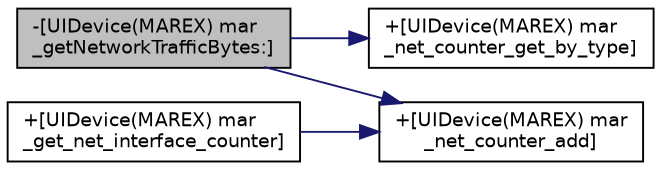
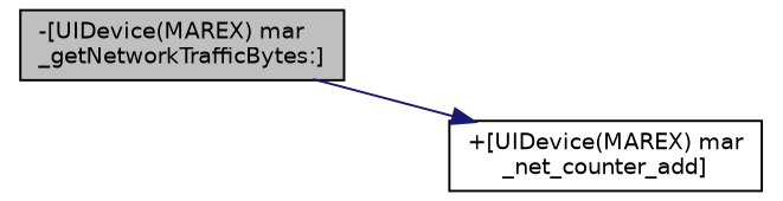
  digraph {
    rankdir=LR
    node [color=black fillcolor=white fontname=Helvetica fontsize=10 shape=record style=filled]
    edge [color=midnightblue fontname=Helvetica fontsize=10 labelfontname=Helvetica labelfontsize=10 style=solid]
    n1 [fillcolor=grey75 fontcolor=black height=0.2 label="-[UIDevice(MAREX) mar\l_getNetworkTrafficBytes:]" width=0.4]
-   n2 [height=0.2 label="+[UIDevice(MAREX) mar\l_net_counter_get_by_type]" width=0.4]
    n3 [height=0.2 label="+[UIDevice(MAREX) mar\l_net_counter_add]" width=0.4]
-   n4 [height=0.2 label="+[UIDevice(MAREX) mar\l_get_net_interface_counter]" width=0.4]
-   n1 -> n2
    n1 -> n3
-   n4 -> n3
  }
